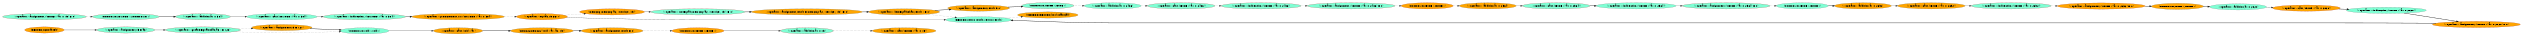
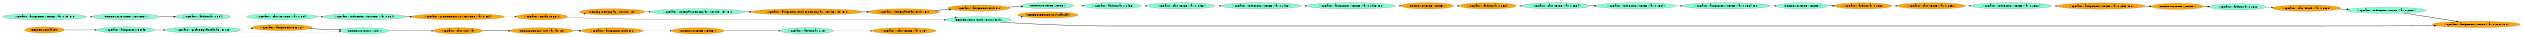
  digraph {
    rankdir=LR
    node [color=brown fillcolor=aquamarine style=filled]
    edge [style=dotted]
    n1 [label="(<operator>.assignment,v5 = a3)"]
    n2 [label="(<operator>.greaterEqualsThan,a3 >= 128)"]
    n3 [color=gray40 fillcolor=orange label="(<operator>.assignment,v5 = 127)"]
-   n4 [color=gray40 label="(UNKNOWN,void *,void *)"]
+   n4 [color=gray40 label="(UNKNOWN,return *,void *)"]
    n5 [color=gray40 fillcolor=orange label="(<operator>.cast,(void *)a1)"]
    n6 [color=gray40 fillcolor=orange label="(memcpy,memcpy((void *)a1, a2, v5))"]
    n7 [color=gray40 fillcolor=orange label="(<operator>.assignment,result = 0)"]
    n8 [fillcolor=orange label="(UNKNOWN,_BYTE *,_BYTE *)"]
    n9 [label="(<operator>.addition,a1 + v5)"]
    n10 [label="(<operator>.assignment,*(_BYTE *)(a1 + v5) = 0)"]
-   n11 [label="(UNKNOWN,_DWORD *,_UNKNOWN *)"]
+   n11 [label="(UNKNOWN,_DWORD *,_DWORD *)"]
    n12 [label="(<operator>.addition,a1 + 384)"]
    n13 [color=gray40 fillcolor=orange label="(<operator>.cast,(_BYTE *)(a1 + v5))"]
    n14 [color=gray40 fillcolor=orange label="(<operator>.preIncrement,++*(_DWORD *)(a1 + 384))"]
    n15 [fillcolor=orange label="(<operator>.equals,v5 == 7)"]
    n16 [fillcolor=orange label="(memcmp,memcmp(a2, \"service\", v5))"]
    n17 [color=gray40 label="(RETURN,return result;,return result;)"]
    n18 [label="(<operator>.indirection,*(_DWORD *)(a1 + 384))"]
    n19 [color=gray40 label="(<operator>.cast,(_DWORD *)(a1 + 384))"]
    n20 [label="(<operator>.notEquals,memcmp(a2, \"service\", v5) != 0)"]
    n21 [color=gray40 fillcolor=orange label="(METHOD_RETURN,bool __fastcall)"]
    n22 [color=gray40 fillcolor=orange label="(<operator>.assignment,result = memcmp(a2, \"service\", v5) != 0)"]
    n23 [color=gray40 fillcolor=orange label="(<operator>.lessEqualsThan,result <= 0)"]
    n24 [color=gray40 fillcolor=orange label="(<operator>.assignment,result = 0)"]
    n25 [label="(UNKNOWN,_BYTE *,_BYTE *)"]
    n26 [color=gray40 label="(<operator>.addition,a1 + 2436)"]
    n27 [label="(<operator>.assignment,*(_BYTE *)(a1 + 2436) = 0)"]
    n28 [fillcolor=orange label="(UNKNOWN,_BYTE *,_BYTE *)"]
    n29 [color=gray40 fillcolor=orange label="(<operator>.addition,a1 + 2564)"]
    n30 [label="(<operator>.indirection,*(_BYTE *)(a1 + 2436))"]
    n31 [label="(<operator>.cast,(_BYTE *)(a1 + 2436))"]
    n32 [label="(<operator>.assignment,*(_BYTE *)(a1 + 2564) = 0)"]
    n33 [color=gray40 label="(UNKNOWN,_BYTE *,_BYTE *)"]
    n34 [color=gray40 fillcolor=orange label="(<operator>.addition,a1 + 2692)"]
    n35 [color=gray40 label="(<operator>.indirection,*(_BYTE *)(a1 + 2564))"]
    n36 [label="(<operator>.cast,(_BYTE *)(a1 + 2564))"]
    n37 [fillcolor=orange label="(<operator>.assignment,*(_BYTE *)(a1 + 2692) = 0)"]
    n38 [color=gray40 fillcolor=orange label="(UNKNOWN,_BYTE *,_BYTE *)"]
    n39 [color=gray40 label="(<operator>.addition,a1 + 2820)"]
    n40 [label="(<operator>.indirection,*(_BYTE *)(a1 + 2692))"]
    n41 [color=gray40 fillcolor=orange label="(<operator>.cast,(_BYTE *)(a1 + 2692))"]
    n42 [fillcolor=orange label="(<operator>.assignment,*(_BYTE *)(a1 + 2820) = 0)"]
    n43 [color=gray40 label="(<operator>.indirection,*(_BYTE *)(a1 + 2820))"]
    n44 [fillcolor=orange label="(<operator>.cast,(_BYTE *)(a1 + 2820))"]
    n45 [fillcolor=orange label="(RETURN,IGDstartelt)"]
    n1 -> n2 [style=solid]
    n2 -> n3
    n2 -> n4
    n3 -> n4 [style=bold]
    n4 -> n5 [style=solid]
    n5 -> n6 [style=bold]
    n6 -> n7 [style=bold]
    n7 -> n8
    n8 -> n9 [style=solid]
    n9 -> n13
    n10 -> n11
    n11 -> n12 [style=bold]
-   n12 -> n19 [style=solid]
    n14 -> n15
    n15 -> n16
    n15 -> n17 [style=solid]
    n16 -> n20 [style=solid]
    n17 -> n21
    n18 -> n14 [style=bold]
    n19 -> n18 [style=solid]
    n20 -> n22 [style=bold]
    n22 -> n23 [style=bold]
    n23 -> n17
    n23 -> n24 [style=bold]
    n24 -> n25 [style=bold]
    n25 -> n26
    n26 -> n31
    n27 -> n28
    n28 -> n29
    n29 -> n36 [style=solid]
    n30 -> n27
    n31 -> n30
    n32 -> n33
    n33 -> n34 [style=bold]
    n34 -> n41 [style=solid]
    n35 -> n32 [style=solid]
    n36 -> n35 [style=bold]
    n37 -> n38 [style=bold]
    n38 -> n39 [style=bold]
    n39 -> n44 [style=solid]
    n40 -> n37
    n41 -> n40 [style=solid]
-   n42 -> n17 [style=bold]
+   n17 -> n42 [style=bold]
    n43 -> n42 [style=bold]
    n44 -> n43 [style=bold]
    n45 -> n1 [style=solid]
  }
